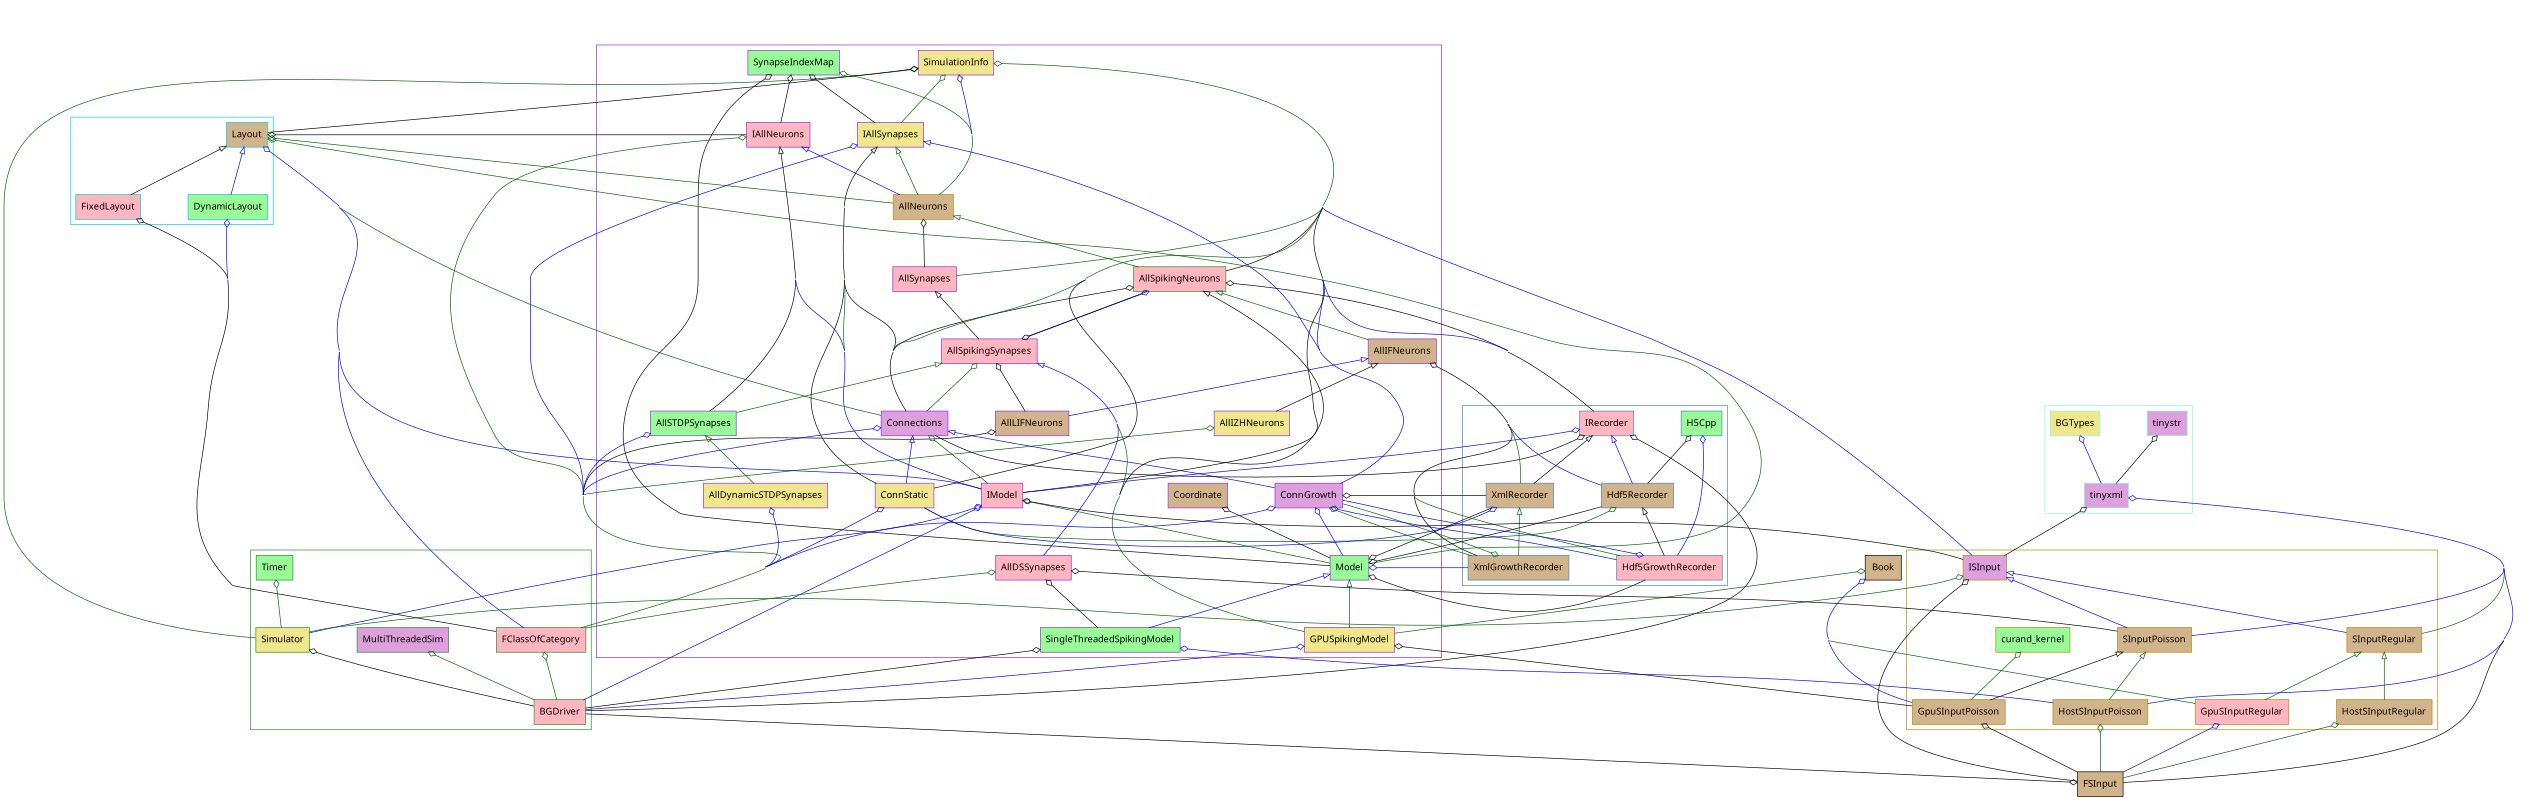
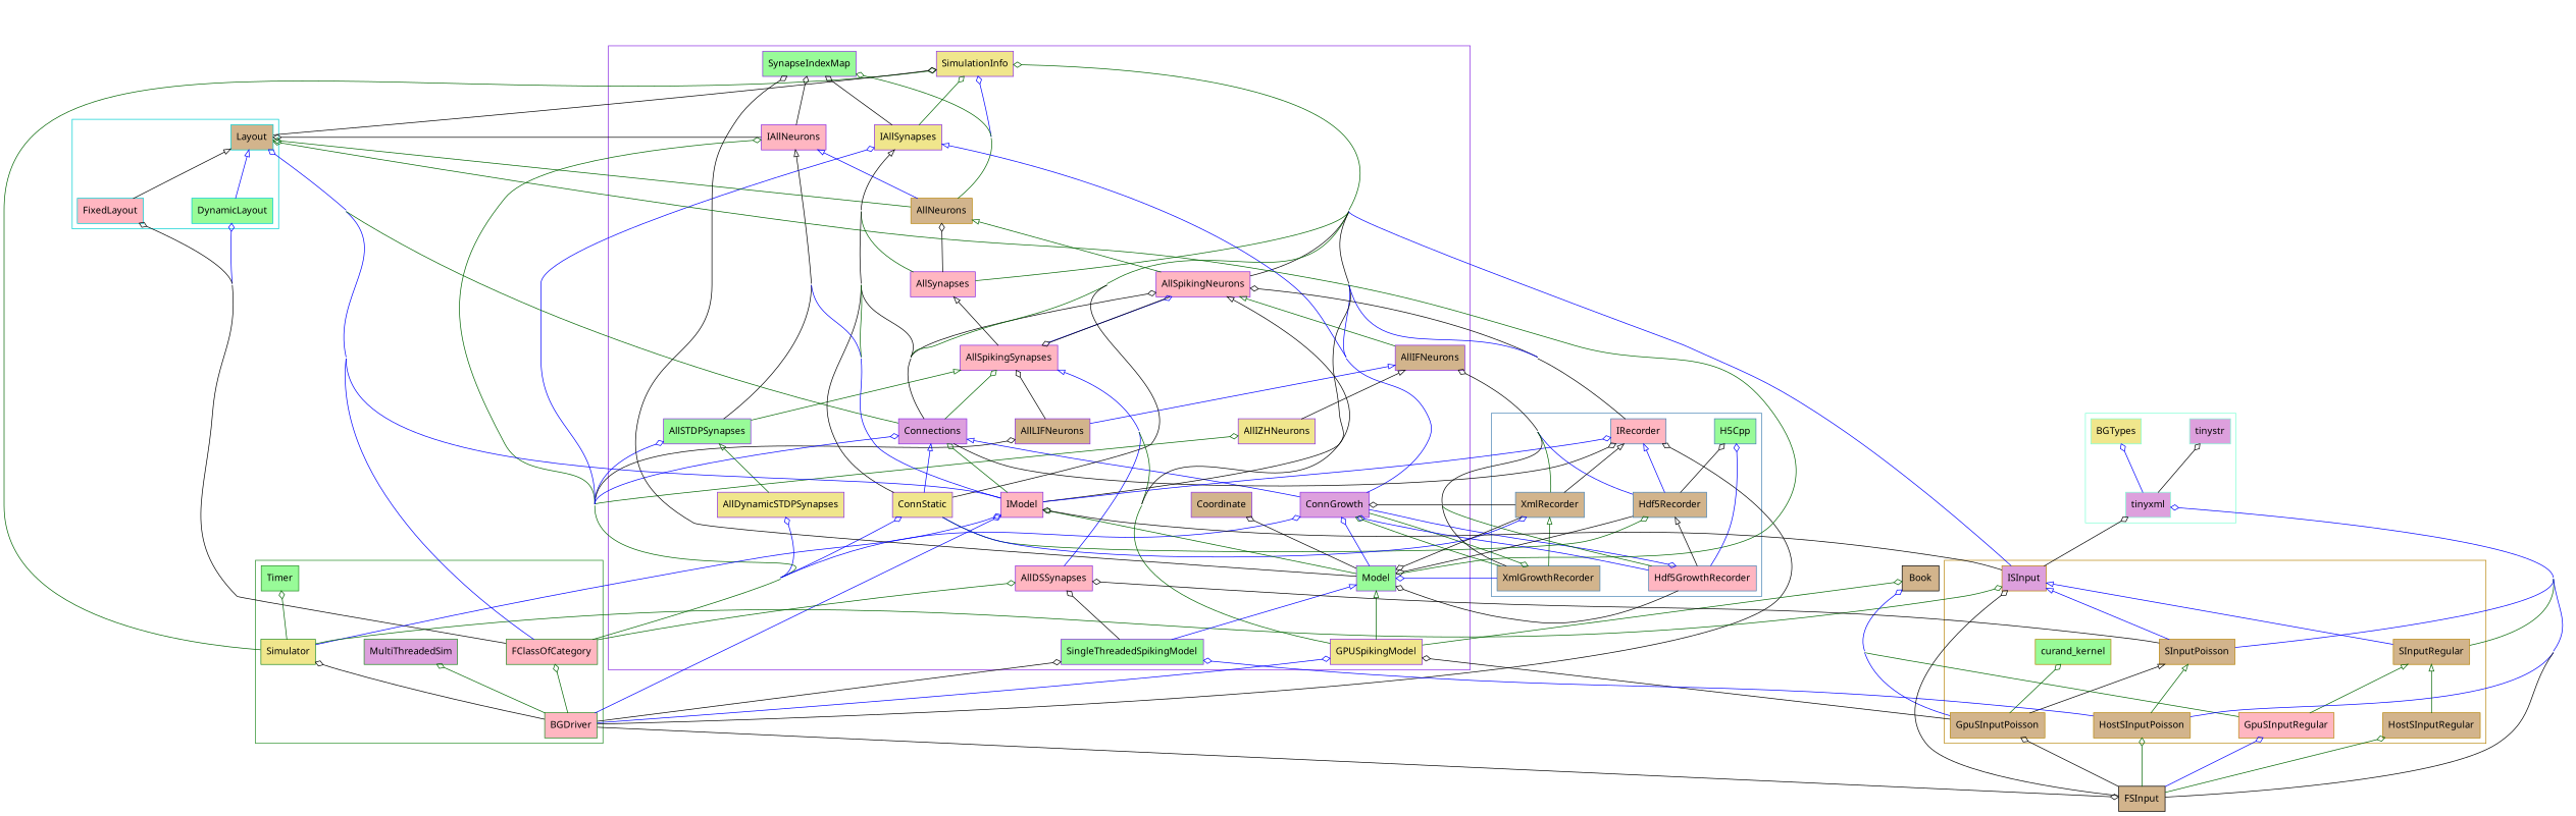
  digraph {
    concentrate=true
    fontname="Noto Sans"
    nodesep=0.98
    rankdir=BT
    ranksep=0.98
    node [color=blueviolet fillcolor=tan fontname="Noto Sans" shape=record style=filled]
    edge [arrowhead=ediamond color=black fontname="Noto Sans"]
    n1 [color=forestgreen fillcolor=lightpink label=BGDriver]
    n2 [color=forestgreen fillcolor=lightpink label=FClassOfCategory]
    n3 [color=forestgreen fillcolor=plum label=MultiThreadedSim]
    n4 [color=forestgreen fillcolor=khaki label=Simulator]
    n5 [color=forestgreen fillcolor=palegreen label=Timer]
    n6 [fillcolor=lightpink label=AllDSSynapses]
    n7 [fillcolor=lightpink label=AllSpikingSynapses]
    n8 [fillcolor=khaki label=AllDynamicSTDPSynapses]
    n9 [fillcolor=palegreen label=AllSTDPSynapses]
    n10 [label=AllIFNeurons]
-   n11 [color=forestgreen fillcolor=lightpink label=AllSpikingNeurons]
+   n11 [fillcolor=lightpink label=AllSpikingNeurons]
    n12 [fillcolor=khaki label=AllIZHNeurons]
    n13 [label=AllLIFNeurons]
    n14 [color=darkgoldenrod label=AllNeurons]
    n15 [fillcolor=lightpink label=IAllNeurons]
    n16 [fillcolor=khaki label=SimulationInfo]
    n17 [fillcolor=palegreen label=SynapseIndexMap]
    n18 [fillcolor=lightpink label=AllSynapses]
    n19 [fillcolor=khaki label=IAllSynapses]
    n20 [fillcolor=plum label=ConnGrowth]
    n21 [fillcolor=plum label=Connections]
    n22 [fillcolor=khaki label=ConnStatic]
    n23 [label=Coordinate]
    n24 [fillcolor=khaki label=GPUSpikingModel]
    n25 [fillcolor=palegreen label=Model]
    n26 [fillcolor=lightpink label=IModel]
    n27 [fillcolor=palegreen label=SingleThreadedSpikingModel]
    n28 [color=steelblue fillcolor=palegreen label=H5Cpp]
    n29 [color=steelblue fillcolor=lightpink label=Hdf5GrowthRecorder]
    n30 [color=steelblue label=Hdf5Recorder]
    n31 [color=steelblue fillcolor=lightpink label=IRecorder]
    n32 [color=steelblue label=XmlGrowthRecorder]
    n33 [color=steelblue label=XmlRecorder]
    n34 [color=darkturquoise fillcolor=palegreen label=DynamicLayout]
    n35 [color=darkturquoise label=Layout]
    n36 [color=darkturquoise fillcolor=lightpink label=FixedLayout]
    n37 [color=darkgoldenrod label=GpuSInputPoisson]
    n38 [color=darkgoldenrod label=SInputPoisson]
    n39 [color=darkgoldenrod fillcolor=palegreen label=curand_kernel]
    n40 [color=darkgoldenrod fillcolor=lightpink label=GpuSInputRegular]
    n41 [color=darkgoldenrod label=SInputRegular]
    n42 [color=darkgoldenrod label=HostSInputPoisson]
    n43 [color=darkgoldenrod label=HostSInputRegular]
    n44 [color=darkgoldenrod fillcolor=plum label=ISInput]
    n45 [color=aquamarine fillcolor=khaki label=BGTypes]
    n46 [color=aquamarine fillcolor=plum label=tinystr]
    n47 [color=aquamarine fillcolor=plum label=tinyxml]
    n48 [label=FSInput color=""]
    n49 [label=Book color=""]
    subgraph cluster_1 {
      color=forestgreen
      n1
      n2
      n3
      n4
      n5
    }
    subgraph cluster_2 {
      color=blueviolet
      n6
      n7
      n8
      n9
      n10
      n11
      n12
      n13
      n14
      n15
      n16
      n17
      n18
      n19
      n20
      n21
      n22
      n23
      n24
      n25
      n26
      n27
    }
    subgraph cluster_3 {
      color=steelblue
      n28
      n29
      n30
      n31
      n32
      n33
    }
    subgraph cluster_4 {
      color=darkturquoise
      n34
      n35
      n36
    }
    subgraph cluster_5 {
      color=darkgoldenrod
      n37
      n38
      n39
      n40
      n41
      n42
      n43
      n44
    }
    subgraph cluster_6 {
      color=aquamarine
      n45
      n46
      n47
    }
    subgraph sub_7 {
      n48
    }
    subgraph sub_8 {
      n49
    }
    n1 -> n2 [color=darkgreen]
    n1 -> n3 [color=darkgreen]
    n1 -> n4
    n1 -> n24 [color=blue]
    n1 -> n26 [color=blue]
    n1 -> n27
    n1 -> n31
    n1 -> n48
    n2 -> n6 [color=darkgreen]
    n2 -> n8 [color=blue]
    n2 -> n9 [color=blue]
    n2 -> n12 [color=darkgreen]
    n2 -> n13
    n2 -> n15 [color=darkgreen]
    n2 -> n19 [color=blue]
    n2 -> n20 [color=blue]
    n2 -> n21 [color=blue]
    n2 -> n22 [color=blue]
    n2 -> n34 [color=blue]
    n2 -> n35 [color=blue]
    n2 -> n36
    n4 -> n5 [color=darkgreen]
    n4 -> n16 [color=darkgreen]
    n4 -> n26 [color=blue]
    n4 -> n44 [color=darkgreen]
    n6 -> n7 [arrowhead=empty color=blue]
    n7 -> n11 [color=blue]
    n7 -> n18 [arrowhead=empty]
    n8 -> n9 [arrowhead=empty color=darkgreen]
    n9 -> n7 [arrowhead=empty color=darkgreen]
    n9 -> n15 [arrowhead=empty]
    n10 -> n11 [arrowhead=empty color=darkgreen]
    n11 -> n7 [color=""]
    n11 -> n14 [arrowhead=empty color=darkgreen]
    n11 -> n16
    n12 -> n10 [arrowhead=empty]
    n13 -> n7
    n13 -> n10 [arrowhead=empty color=blue]
    n14 -> n15 [arrowhead=empty color=blue]
    n14 -> n16 [color=blue]
    n14 -> n17 [color=darkgreen]
    n14 -> n35 [color=darkgreen]
    n15 -> n17
    n15 -> n35 [color=""]
    n18 -> n14
    n18 -> n16 [color=darkgreen]
-   n14 -> n19 [arrowhead=empty color=darkgreen]
+   n18 -> n19 [arrowhead=empty color=darkgreen]
    n19 -> n16 [color=darkgreen]
    n19 -> n17
    n20 -> n16 [arrowhead=empty color=blue]
    n20 -> n19 [arrowhead=empty color=blue]
    n20 -> n21 [arrowhead=empty color=blue]
    n20 -> n29 [color=blue]
    n20 -> n32 [color=darkgreen]
    n21 -> n7 [color=darkgreen]
    n21 -> n11
    n21 -> n16 [color=darkgreen]
    n21 -> n19
    n21 -> n31
    n21 -> n35 [color=darkgreen]
    n22 -> n16 [arrowhead=empty]
    n22 -> n19 [arrowhead=empty]
    n22 -> n21 [arrowhead=empty color=blue]
    n22 -> n30 [color=darkgreen]
    n22 -> n33 [color=blue]
    n24 -> n7 [arrowhead=empty color=darkgreen]
    n24 -> n11 [arrowhead=empty]
    n24 -> n25 [arrowhead=empty color=darkgreen]
    n24 -> n49 [color=darkgreen]
    n25 -> n17
    n25 -> n20 [color=blue]
    n25 -> n23
    n25 -> n26 [arrowhead=empty color=darkgreen]
    n25 -> n35 [color=darkgreen]
    n26 -> n15 [color=blue]
    n26 -> n16
    n26 -> n19 [color=darkgreen]
    n26 -> n21 [color=darkgreen]
    n26 -> n31 [color=blue]
    n26 -> n35 [color=blue]
    n27 -> n6
    n27 -> n25 [arrowhead=empty color=blue]
    n29 -> n10 [color=darkgreen]
    n29 -> n20 [color=blue]
    n29 -> n25
    n29 -> n28 [color=blue]
    n29 -> n30 [arrowhead=empty]
    n30 -> n10 [color=blue]
    n30 -> n25
    n30 -> n28
    n30 -> n31 [arrowhead=empty color=blue]
    n31 -> n11
    n31 -> n16 [color=blue]
    n32 -> n10
    n32 -> n20 [color=darkgreen]
    n32 -> n25 [color=blue]
    n32 -> n33 [arrowhead=empty color=darkgreen]
    n33 -> n10 [color=darkgreen]
    n33 -> n20 [color=""]
    n33 -> n25
    n33 -> n31 [arrowhead=empty]
    n34 -> n35 [arrowhead=empty color=blue]
    n35 -> n16
    n36 -> n35 [arrowhead=empty]
    n37 -> n24
    n37 -> n38 [arrowhead=empty]
    n37 -> n39 [color=darkgreen]
    n37 -> n49 [color=blue]
    n38 -> n6
    n38 -> n44 [arrowhead=empty color=blue]
    n38 -> n47 [color=blue]
    n40 -> n41 [arrowhead=empty color=darkgreen]
    n40 -> n49 [color=darkgreen]
    n41 -> n44 [arrowhead=empty color=blue]
    n41 -> n47 [color=darkgreen]
    n42 -> n27 [color=blue]
    n42 -> n38 [arrowhead=empty color=darkgreen]
    n42 -> n47 [color=blue]
    n43 -> n41 [arrowhead=empty color=darkgreen]
    n44 -> n16 [color=blue]
    n44 -> n26
    n44 -> n47
    n47 -> n45 [color=blue]
    n47 -> n46
    n48 -> n37
    n48 -> n40 [color=blue]
    n48 -> n42 [color=darkgreen]
    n48 -> n43 [color=darkgreen]
    n48 -> n44
    n48 -> n47
  }
